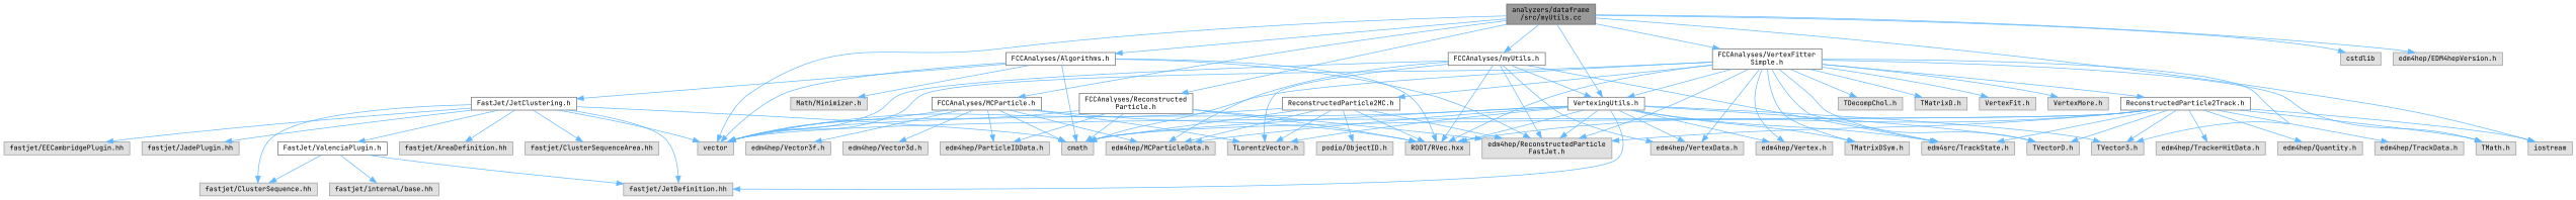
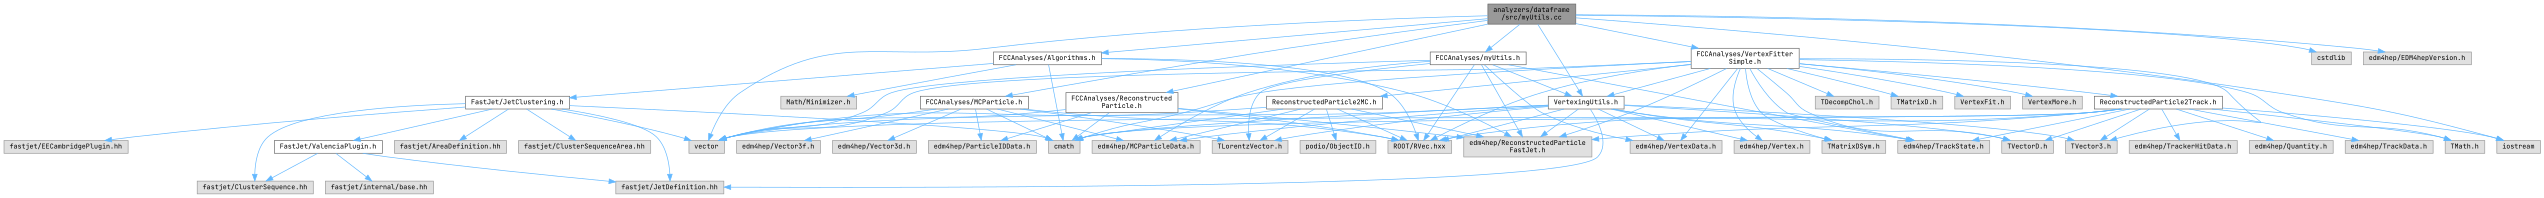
  digraph {
    fontname="JetBrains Mono"
    node [color=grey60 fillcolor="#E0E0E0" fontname="JetBrains Mono" fontsize=10 shape=box style=filled]
    edge [color=steelblue1 fontname="JetBrains Mono" fontsize=10 labelfontname=Helvetica labelfontsize=10 style=solid]
    n1 [color=gray40 fillcolor=grey60 fontcolor=black height=0.2 label="analyzers/dataframe\l/src/myUtils.cc" width=0.4]
    n2 [color=grey40 fillcolor=white height=0.2 label="FCCAnalyses/myUtils.h" width=0.4]
    n3 [color=grey40 fillcolor=white height=0.2 label="VertexingUtils.h" width=0.4]
    n4 [height=0.2 label=vector width=0.4]
    n5 [height=0.2 label=iostream width=0.4]
    n6 [height=0.2 label=cstdlib width=0.4]
    n7 [height=0.2 label="edm4hep/EDM4hepVersion.h" width=0.4]
    n8 [color=grey40 fillcolor=white height=0.2 label="FCCAnalyses/VertexFitter\lSimple.h" width=0.4]
    n9 [color=grey40 fillcolor=white height=0.2 label="FCCAnalyses/Reconstructed\lParticle.h" width=0.4]
    n10 [color=grey40 fillcolor=white height=0.2 label="FCCAnalyses/MCParticle.h" width=0.4]
    n11 [color=grey40 fillcolor=white height=0.2 label="FCCAnalyses/Algorithms.h" width=0.4]
    n12 [height=0.2 label="ROOT/RVec.hxx" width=0.4]
    n13 [height=0.2 label="edm4hep/ReconstructedParticle\lFastJet.h" width=0.4]
    n14 [height=0.2 label="edm4hep/MCParticleData.h" width=0.4]
-   n15 [height=0.2 label="edm4src/TrackState.h" width=0.4]
+   n15 [height=0.2 label="edm4hep/TrackState.h" width=0.4]
    n16 [height=0.2 label="edm4hep/VertexData.h" width=0.4]
    n17 [height=0.2 label="TLorentzVector.h" width=0.4]
    n18 [height=0.2 label=cmath width=0.4]
    n19 [height=0.2 label="edm4hep/Vertex.h" width=0.4]
    n20 [height=0.2 label="TVectorD.h" width=0.4]
    n21 [height=0.2 label="TVector3.h" width=0.4]
    n22 [height=0.2 label="TMatrixDSym.h" width=0.4]
    n23 [height=0.2 label="fastjet/JetDefinition.hh" width=0.4]
    n24 [height=0.2 label="TMath.h" width=0.4]
    n25 [height=0.2 label="TDecompChol.h" width=0.4]
    n26 [height=0.2 label="TMatrixD.h" width=0.4]
    n27 [color=grey40 fillcolor=white height=0.2 label="ReconstructedParticle2Track.h" width=0.4]
    n28 [color=grey40 fillcolor=white height=0.2 label="ReconstructedParticle2MC.h" width=0.4]
    n29 [height=0.2 label="VertexFit.h" width=0.4]
    n30 [height=0.2 label="VertexMore.h" width=0.4]
    n31 [height=0.2 label="edm4hep/ParticleIDData.h" width=0.4]
    n32 [height=0.2 label="edm4hep/Vector3d.h" width=0.4]
    n33 [height=0.2 label="edm4hep/Vector3f.h" width=0.4]
    n34 [color=grey40 fillcolor=white height=0.2 label="FastJet/JetClustering.h" width=0.4]
    n35 [height=0.2 label="Math/Minimizer.h" width=0.4]
    n36 [height=0.2 label="edm4hep/Quantity.h" width=0.4]
    n37 [height=0.2 label="edm4hep/TrackData.h" width=0.4]
    n38 [height=0.2 label="edm4hep/TrackerHitData.h" width=0.4]
    n39 [height=0.2 label="podio/ObjectID.h" width=0.4]
    n40 [height=0.2 label="fastjet/AreaDefinition.hh" width=0.4]
    n41 [height=0.2 label="fastjet/ClusterSequence.hh" width=0.4]
    n42 [height=0.2 label="fastjet/ClusterSequenceArea.hh" width=0.4]
    n43 [height=0.2 label="fastjet/EECambridgePlugin.hh" width=0.4]
-   n44 [height=0.2 label="fastjet/JadePlugin.hh" width=0.4]
    n45 [color=grey40 fillcolor=white height=0.2 label="FastJet/ValenciaPlugin.h" width=0.4]
    n46 [height=0.2 label="fastjet/internal/base.hh" width=0.4]
    n1 -> n2
    n1 -> n3
    n1 -> n4
    n1 -> n5
    n1 -> n6
    n1 -> n7
    n1 -> n8
    n1 -> n9
    n1 -> n10
    n1 -> n11
    n2 -> n3
    n2 -> n4
    n2 -> n12
    n2 -> n13
    n2 -> n14
    n2 -> n15
    n2 -> n16
    n2 -> n17
    n3 -> n4
    n3 -> n12
    n3 -> n13
    n3 -> n14
    n3 -> n15
    n3 -> n16
    n3 -> n17
    n3 -> n18
    n3 -> n19
    n3 -> n20
    n3 -> n21
    n3 -> n22
    n3 -> n23
    n8 -> n3
    n8 -> n4
    n8 -> n12
    n8 -> n13
    n8 -> n15
    n8 -> n16
    n8 -> n18
    n8 -> n19
    n8 -> n20
    n8 -> n21
    n8 -> n22
    n8 -> n24
    n8 -> n25
    n8 -> n26
    n8 -> n27
    n8 -> n28
    n8 -> n29
    n8 -> n30
    n9 -> n4
    n9 -> n12
    n9 -> n13
    n9 -> n18
    n9 -> n31
    n10 -> n4
    n10 -> n12
    n10 -> n14
    n10 -> n17
    n10 -> n18
    n10 -> n31
    n10 -> n32
    n10 -> n33
-   n11 -> n4
    n11 -> n12
    n11 -> n13
    n11 -> n18
    n11 -> n34
    n11 -> n35
    n27 -> n4
    n27 -> n5
    n27 -> n12
    n27 -> n13
    n27 -> n15
    n27 -> n18
    n27 -> n20
    n27 -> n21
    n27 -> n24
    n27 -> n36
    n27 -> n37
    n27 -> n38
    n28 -> n4
    n28 -> n12
    n28 -> n13
    n28 -> n14
    n28 -> n17
    n28 -> n18
    n28 -> n39
    n34 -> n4
    n34 -> n18
    n34 -> n23
    n34 -> n40
    n34 -> n41
    n34 -> n42
    n34 -> n43
-   n34 -> n44
    n34 -> n45
    n45 -> n23
    n45 -> n41
    n45 -> n46
  }
